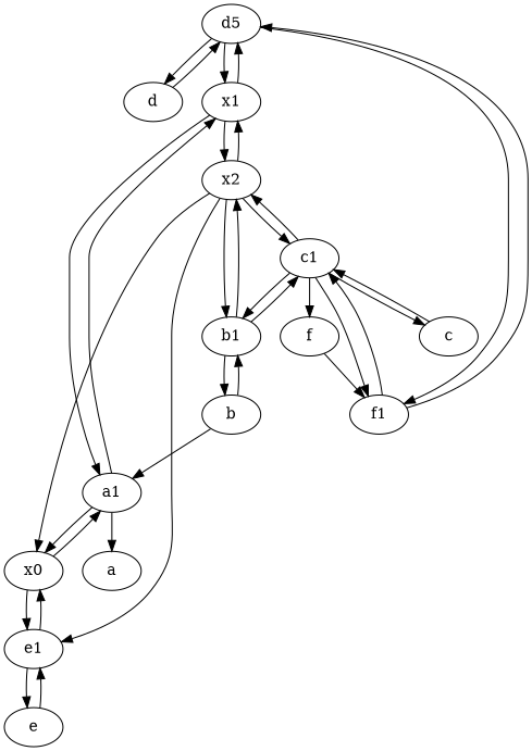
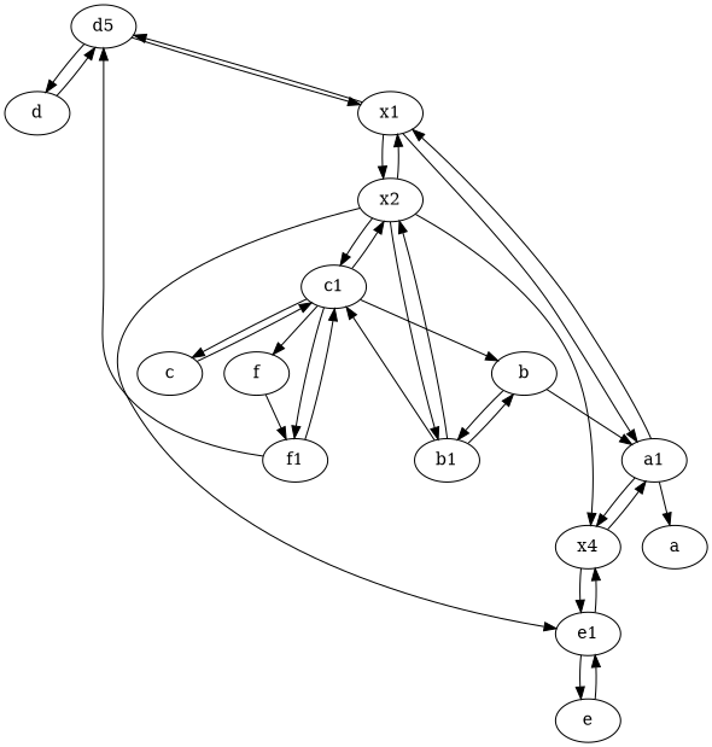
  digraph {
    n1 [label=d5]
    d
    x1
    f1
    c1
    x2
    b1
    c
    f
-   x0
+   x0 [label=x4]
    e1
    a1
    b
    e
    a
    n1 -> d
    n1 -> x1
-   n1 -> f1
    d -> n1
    x1 -> n1
    x1 -> x2
    x1 -> a1
    f1 -> n1
    f1 -> c1
    c1 -> f1
    c1 -> x2
-   c1 -> b1
+   c1 -> b
    c1 -> c
    c1 -> f
    x2 -> x1
    x2 -> c1
    x2 -> b1
    x2 -> x0
    x2 -> e1
    b1 -> c1
    b1 -> x2
    b1 -> b
    c -> c1
    f -> f1
    x0 -> e1
    x0 -> a1
    e1 -> x0
    e1 -> e
    a1 -> x1
    a1 -> x0
    a1 -> a
    b -> b1
    b -> a1
    e -> e1
  }
